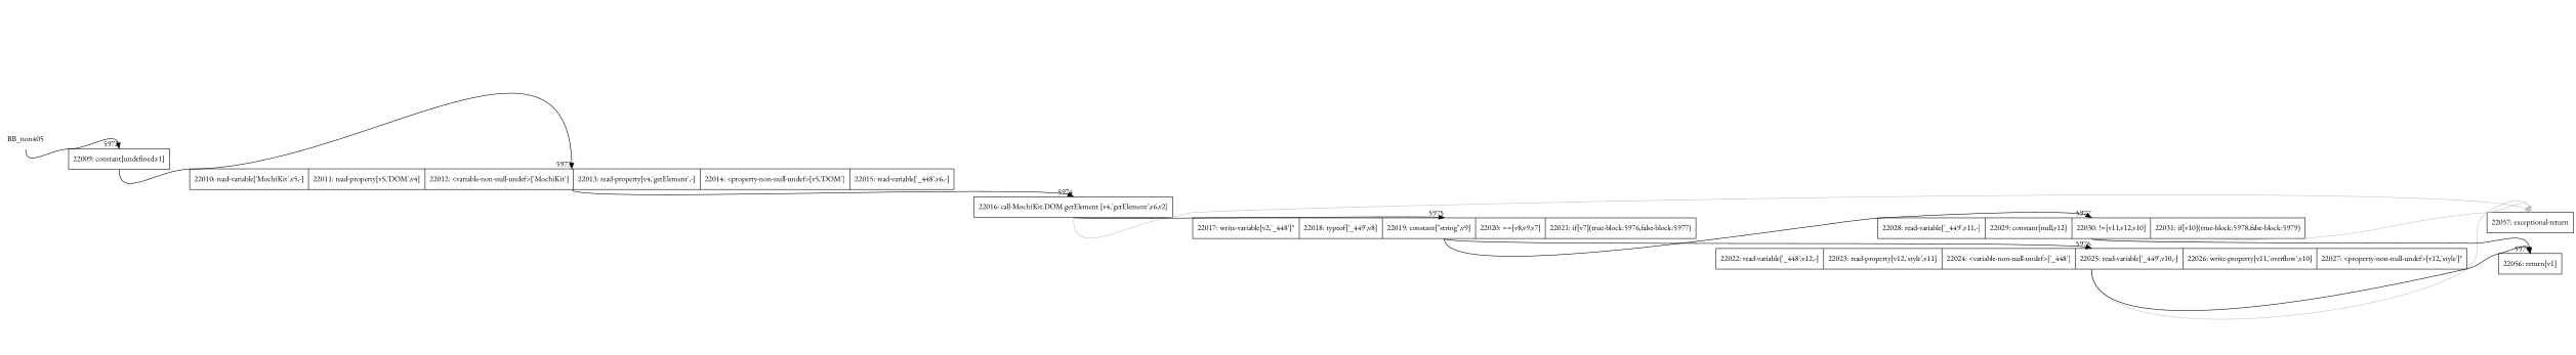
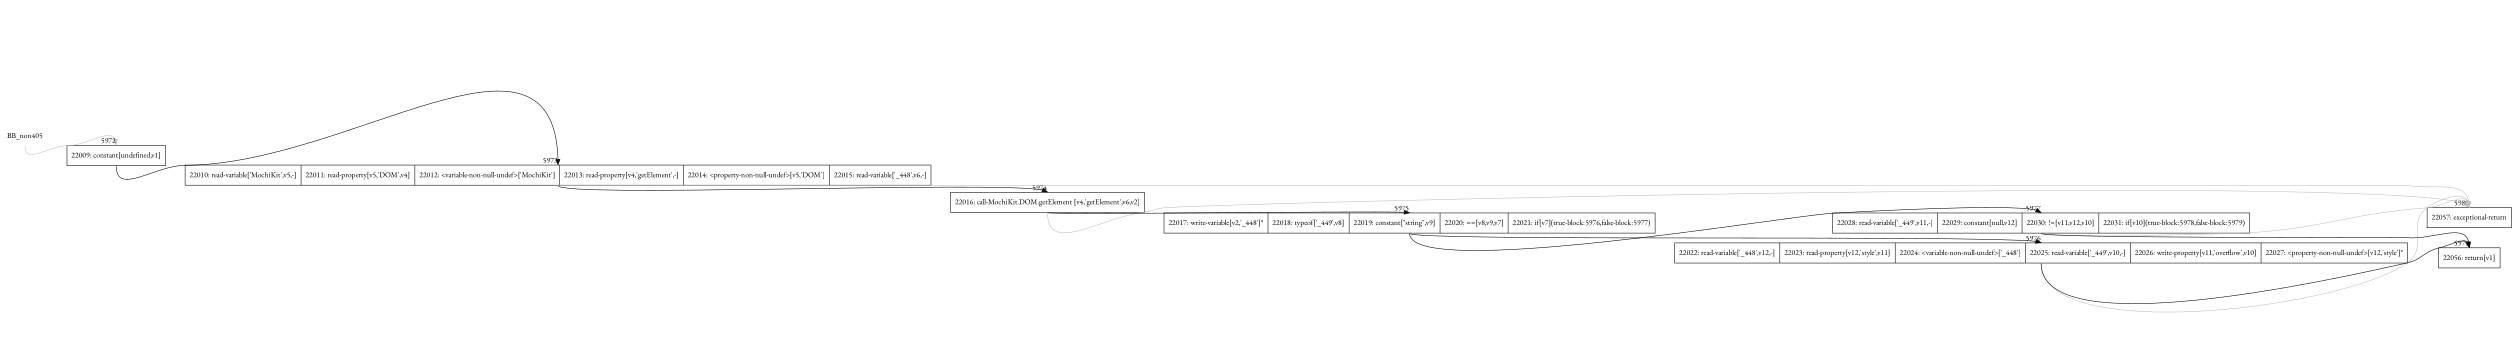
  digraph {
    fontname="EB Garamond"
    rankdir=LR
    node [fontname="EB Garamond" shape=record]
    edge [fontname="EB Garamond" headport=n tailport=s]
    n1 [label=BB_non405 shape=none]
    n2 [label="{22009: constant[undefined,v1]}"]
    n3 [label="{22010: read-variable['MochiKit',v5,-]|22011: read-property[v5,'DOM',v4]|22012: \<variable-non-null-undef\>['MochiKit']|22013: read-property[v4,'getElement',-]|22014: \<property-non-null-undef\>[v5,'DOM']|22015: read-variable['_448',v6,-]}"]
    n4 [label="{22016: call-MochiKit.DOM.getElement [v4,'getElement',v6,v2]}"]
    n5 [label="{22057: exceptional-return}"]
    n6 [label="{22017: write-variable[v2,'_448']*|22018: typeof['_449',v8]|22019: constant[\"string\",v9]|22020: ==[v8,v9,v7]|22021: if[v7](true-block:5976,false-block:5977)}"]
    n7 [label="{22022: read-variable['_448',v12,-]|22023: read-property[v12,'style',v11]|22024: \<variable-non-null-undef\>['_448']|22025: read-variable['_449',v10,-]|22026: write-property[v11,'overflow',v10]|22027: \<property-non-null-undef\>[v12,'style']*}"]
    n8 [label="{22028: read-variable['_449',v11,-]|22029: constant[null,v12]|22030: !=[v11,v12,v10]|22031: if[v10](true-block:5978,false-block:5979)}"]
    n9 [label="{22056: return[v1]}"]
-   n1 -> n2 [headlabel="    5972"]
+   n1 -> n2 [headlabel="    5972" color=gray]
    n2 -> n3 [headlabel="      5973"]
    n3 -> n4 [headlabel="      5974"]
+   n3 -> n5 [color=gray headlabel="      5980"]
    n4 -> n5 [color=gray]
    n4 -> n6 [headlabel="      5975"]
    n6 -> n7 [headlabel="      5976"]
    n6 -> n8 [headlabel="      5977"]
    n7 -> n5 [color=gray]
    n7 -> n9 [headlabel="      5979"]
    n8 -> n5 [color=gray]
    n8 -> n9
  }
